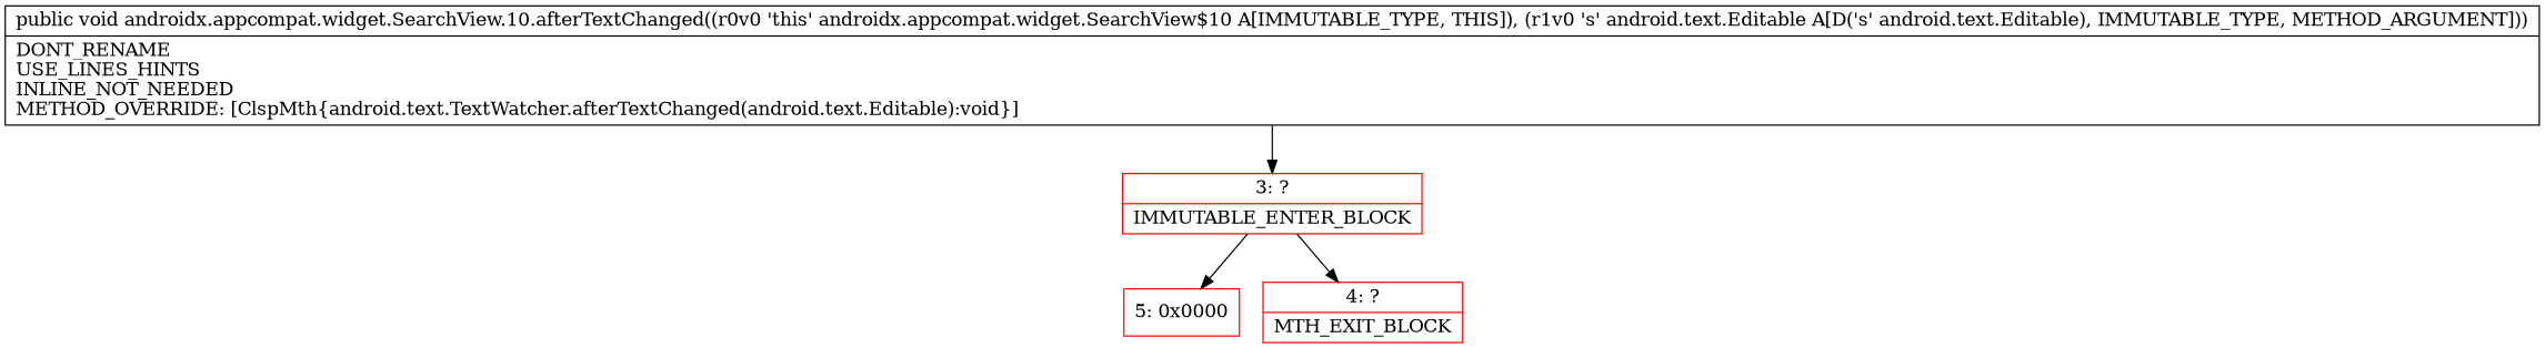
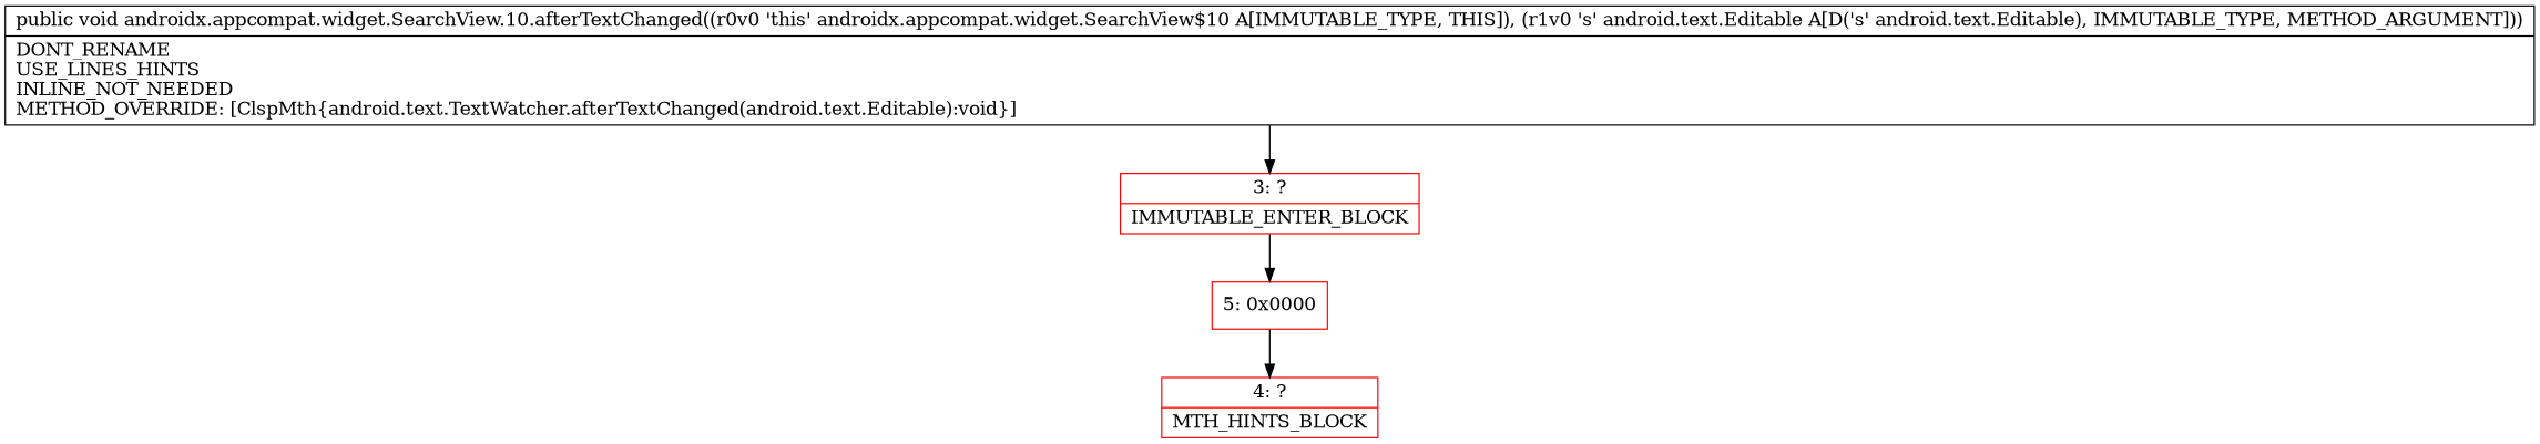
  digraph {
    node [color=red shape=record]
    n1 [label="{3\:\ ?|IMMUTABLE_ENTER_BLOCK\l}"]
    n2 [label="{5\:\ 0x0000}"]
-   n3 [label="{4\:\ ?|MTH_EXIT_BLOCK\l}"]
+   n3 [label="{4\:\ ?|MTH_HINTS_BLOCK\l}"]
    n4 [label="{public void androidx.appcompat.widget.SearchView.10.afterTextChanged((r0v0 'this' androidx.appcompat.widget.SearchView$10 A[IMMUTABLE_TYPE, THIS]), (r1v0 's' android.text.Editable A[D('s' android.text.Editable), IMMUTABLE_TYPE, METHOD_ARGUMENT]))  | DONT_RENAME\lUSE_LINES_HINTS\lINLINE_NOT_NEEDED\lMETHOD_OVERRIDE: [ClspMth\{android.text.TextWatcher.afterTextChanged(android.text.Editable):void\}]\l}" color=""]
    subgraph cluster_1 {
      label="R(0)"
    }
    n1 -> n2
-   n1 -> n3
+   n2 -> n3
    n4 -> n1
  }
